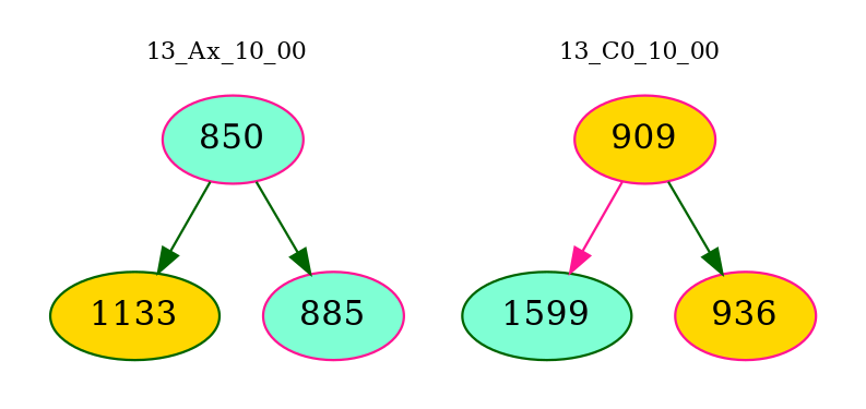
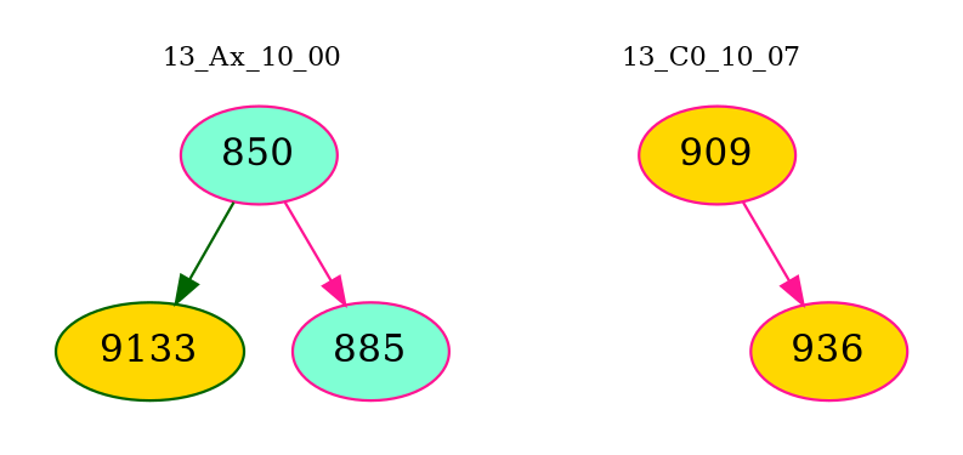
  digraph {
    node [color=deeppink fillcolor=aquamarine style=filled]
    edge [color=darkgreen]
    n1 [label=850]
-   n2 [color=darkgreen fillcolor=gold label=1133]
+   n2 [color=darkgreen fillcolor=gold label=9133]
    n3 [label=885]
    n4 [fillcolor=gold label=909]
-   n5 [color=darkgreen label=1599]
    n6 [fillcolor=gold label=936]
    subgraph cluster_1 {
      color=white
      fontsize=10
      label="13_Ax_10_00"
      n1
      n2
      n3
    }
    subgraph cluster_2 {
      color=white
      fontsize=10
-     label="13_C0_10_00"
+     label="13_C0_10_07"
      n4
-     n5
      n6
    }
    n1 -> n2
-   n1 -> n3
-   n4 -> n5 [color=deeppink]
-   n4 -> n6
+   n1 -> n3 [color=deeppink]
+   n4 -> n6 [color=deeppink]
  }
